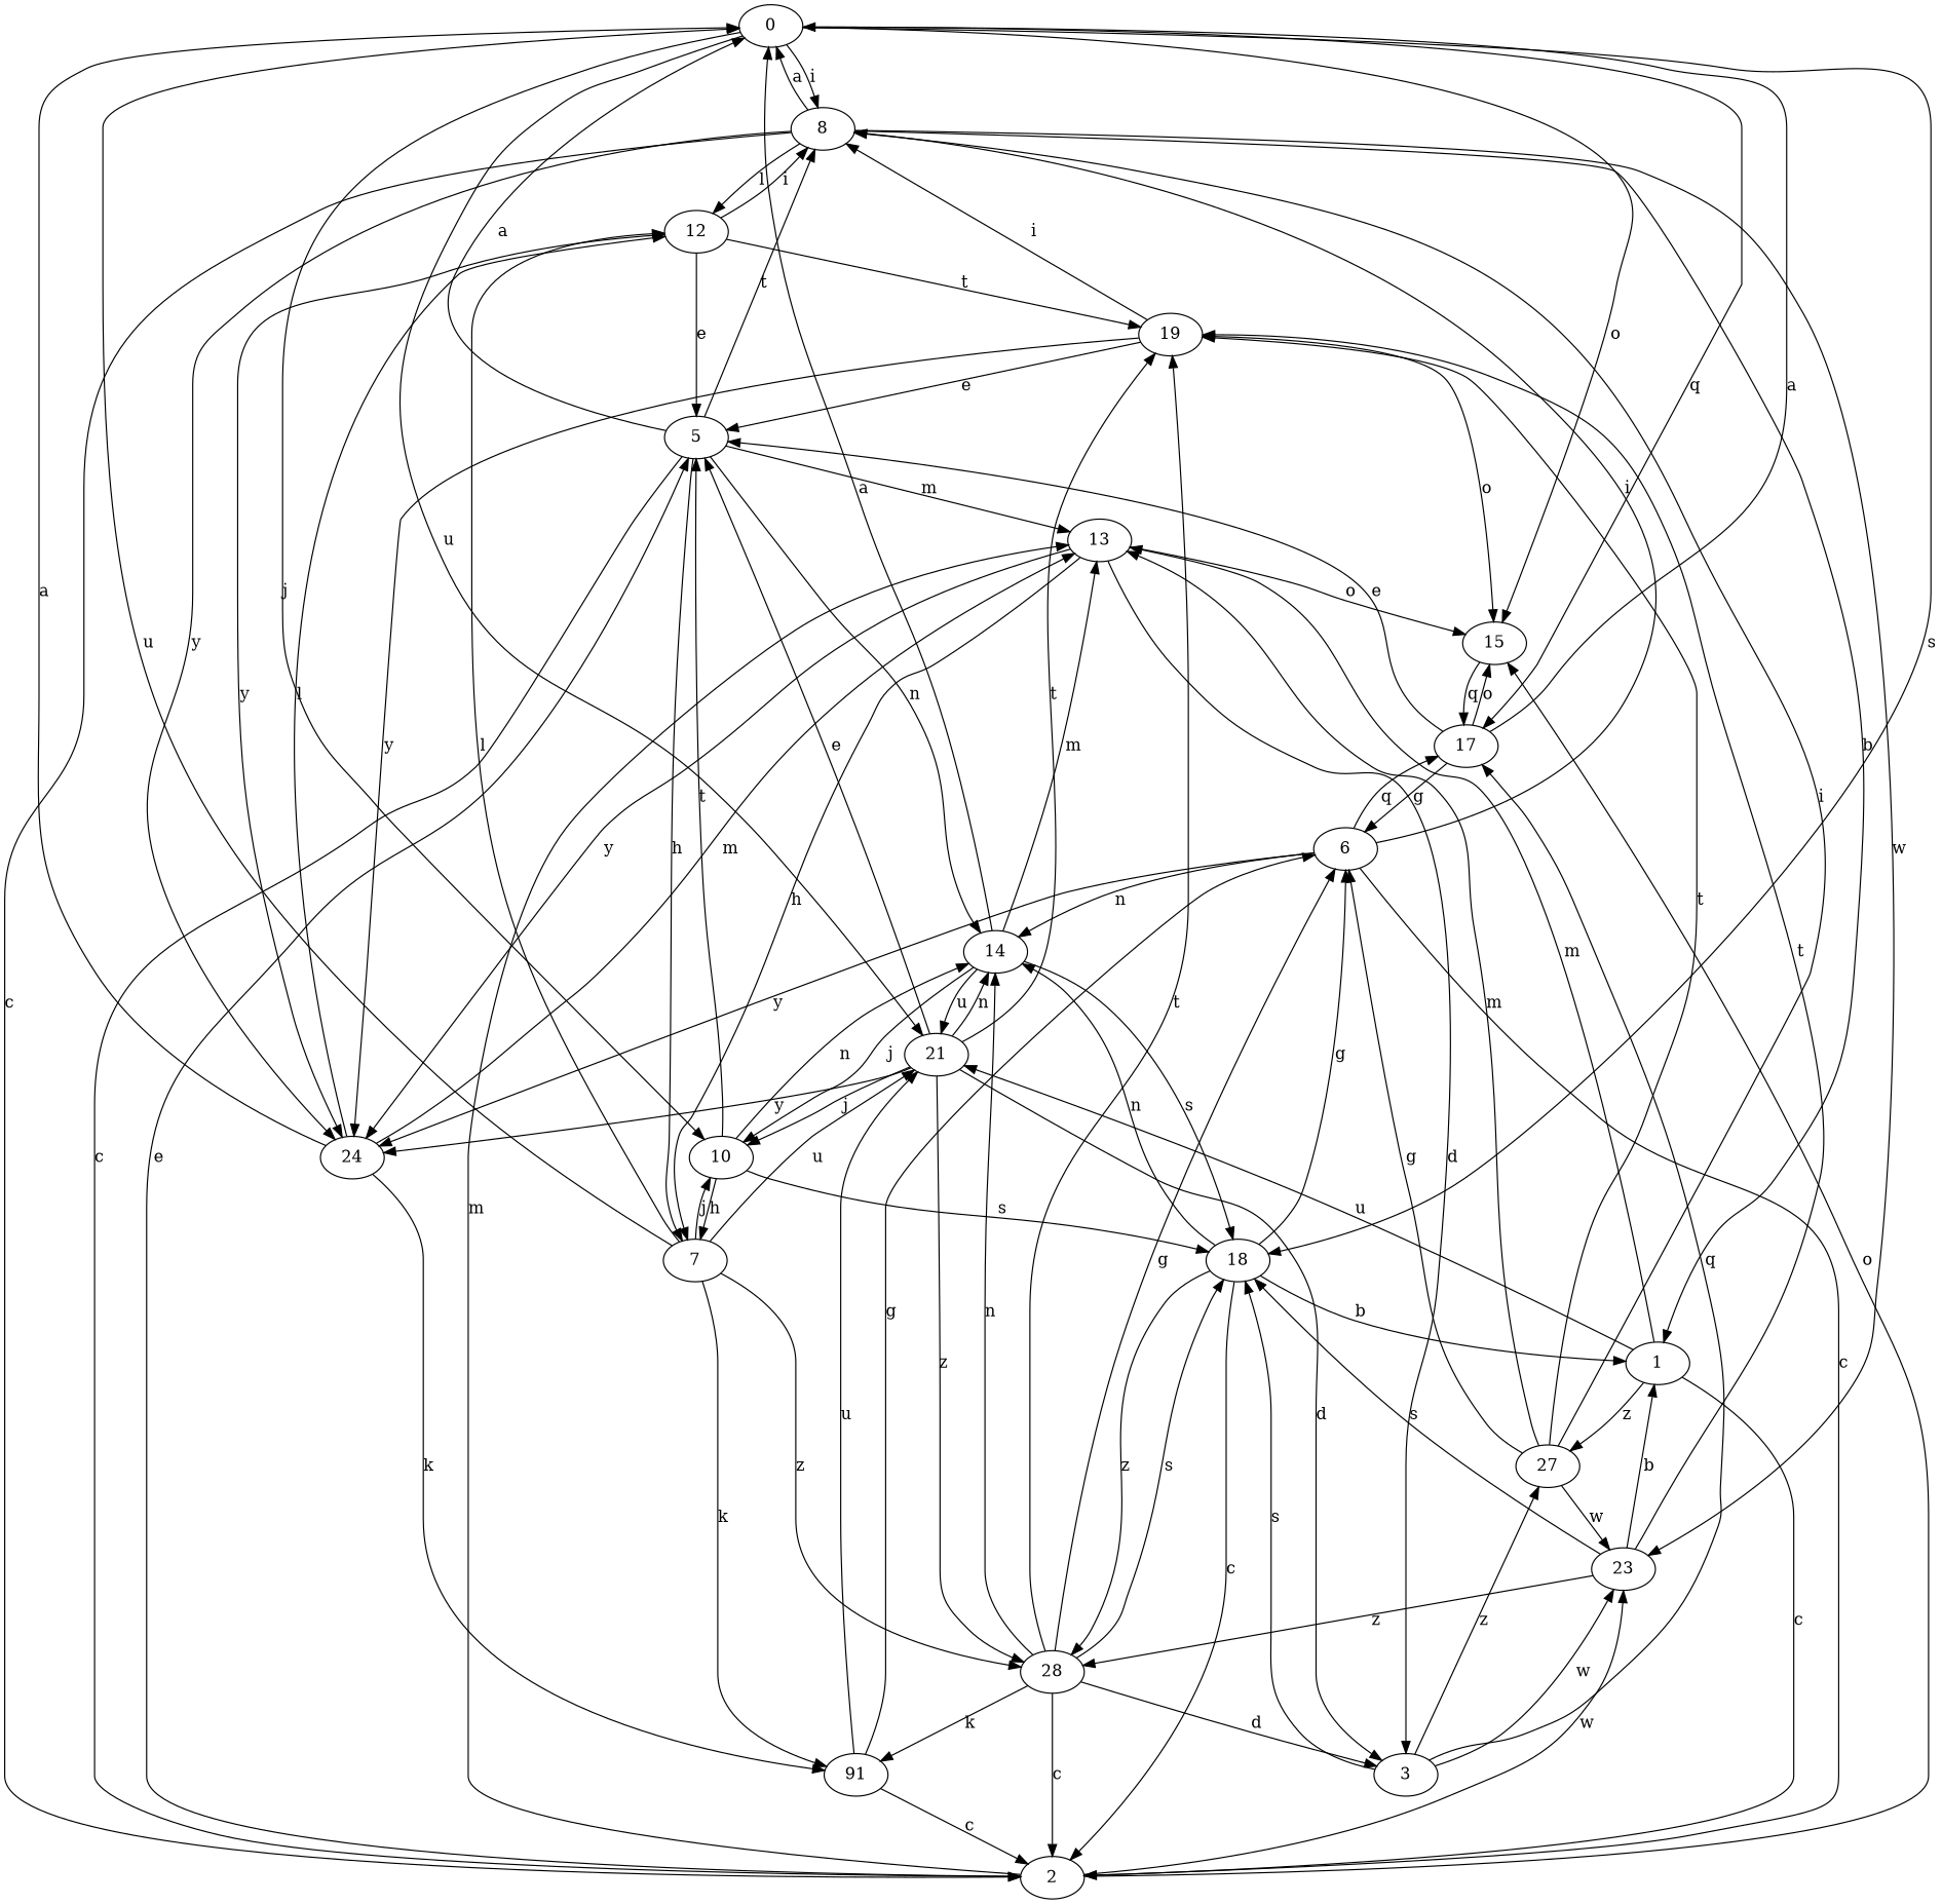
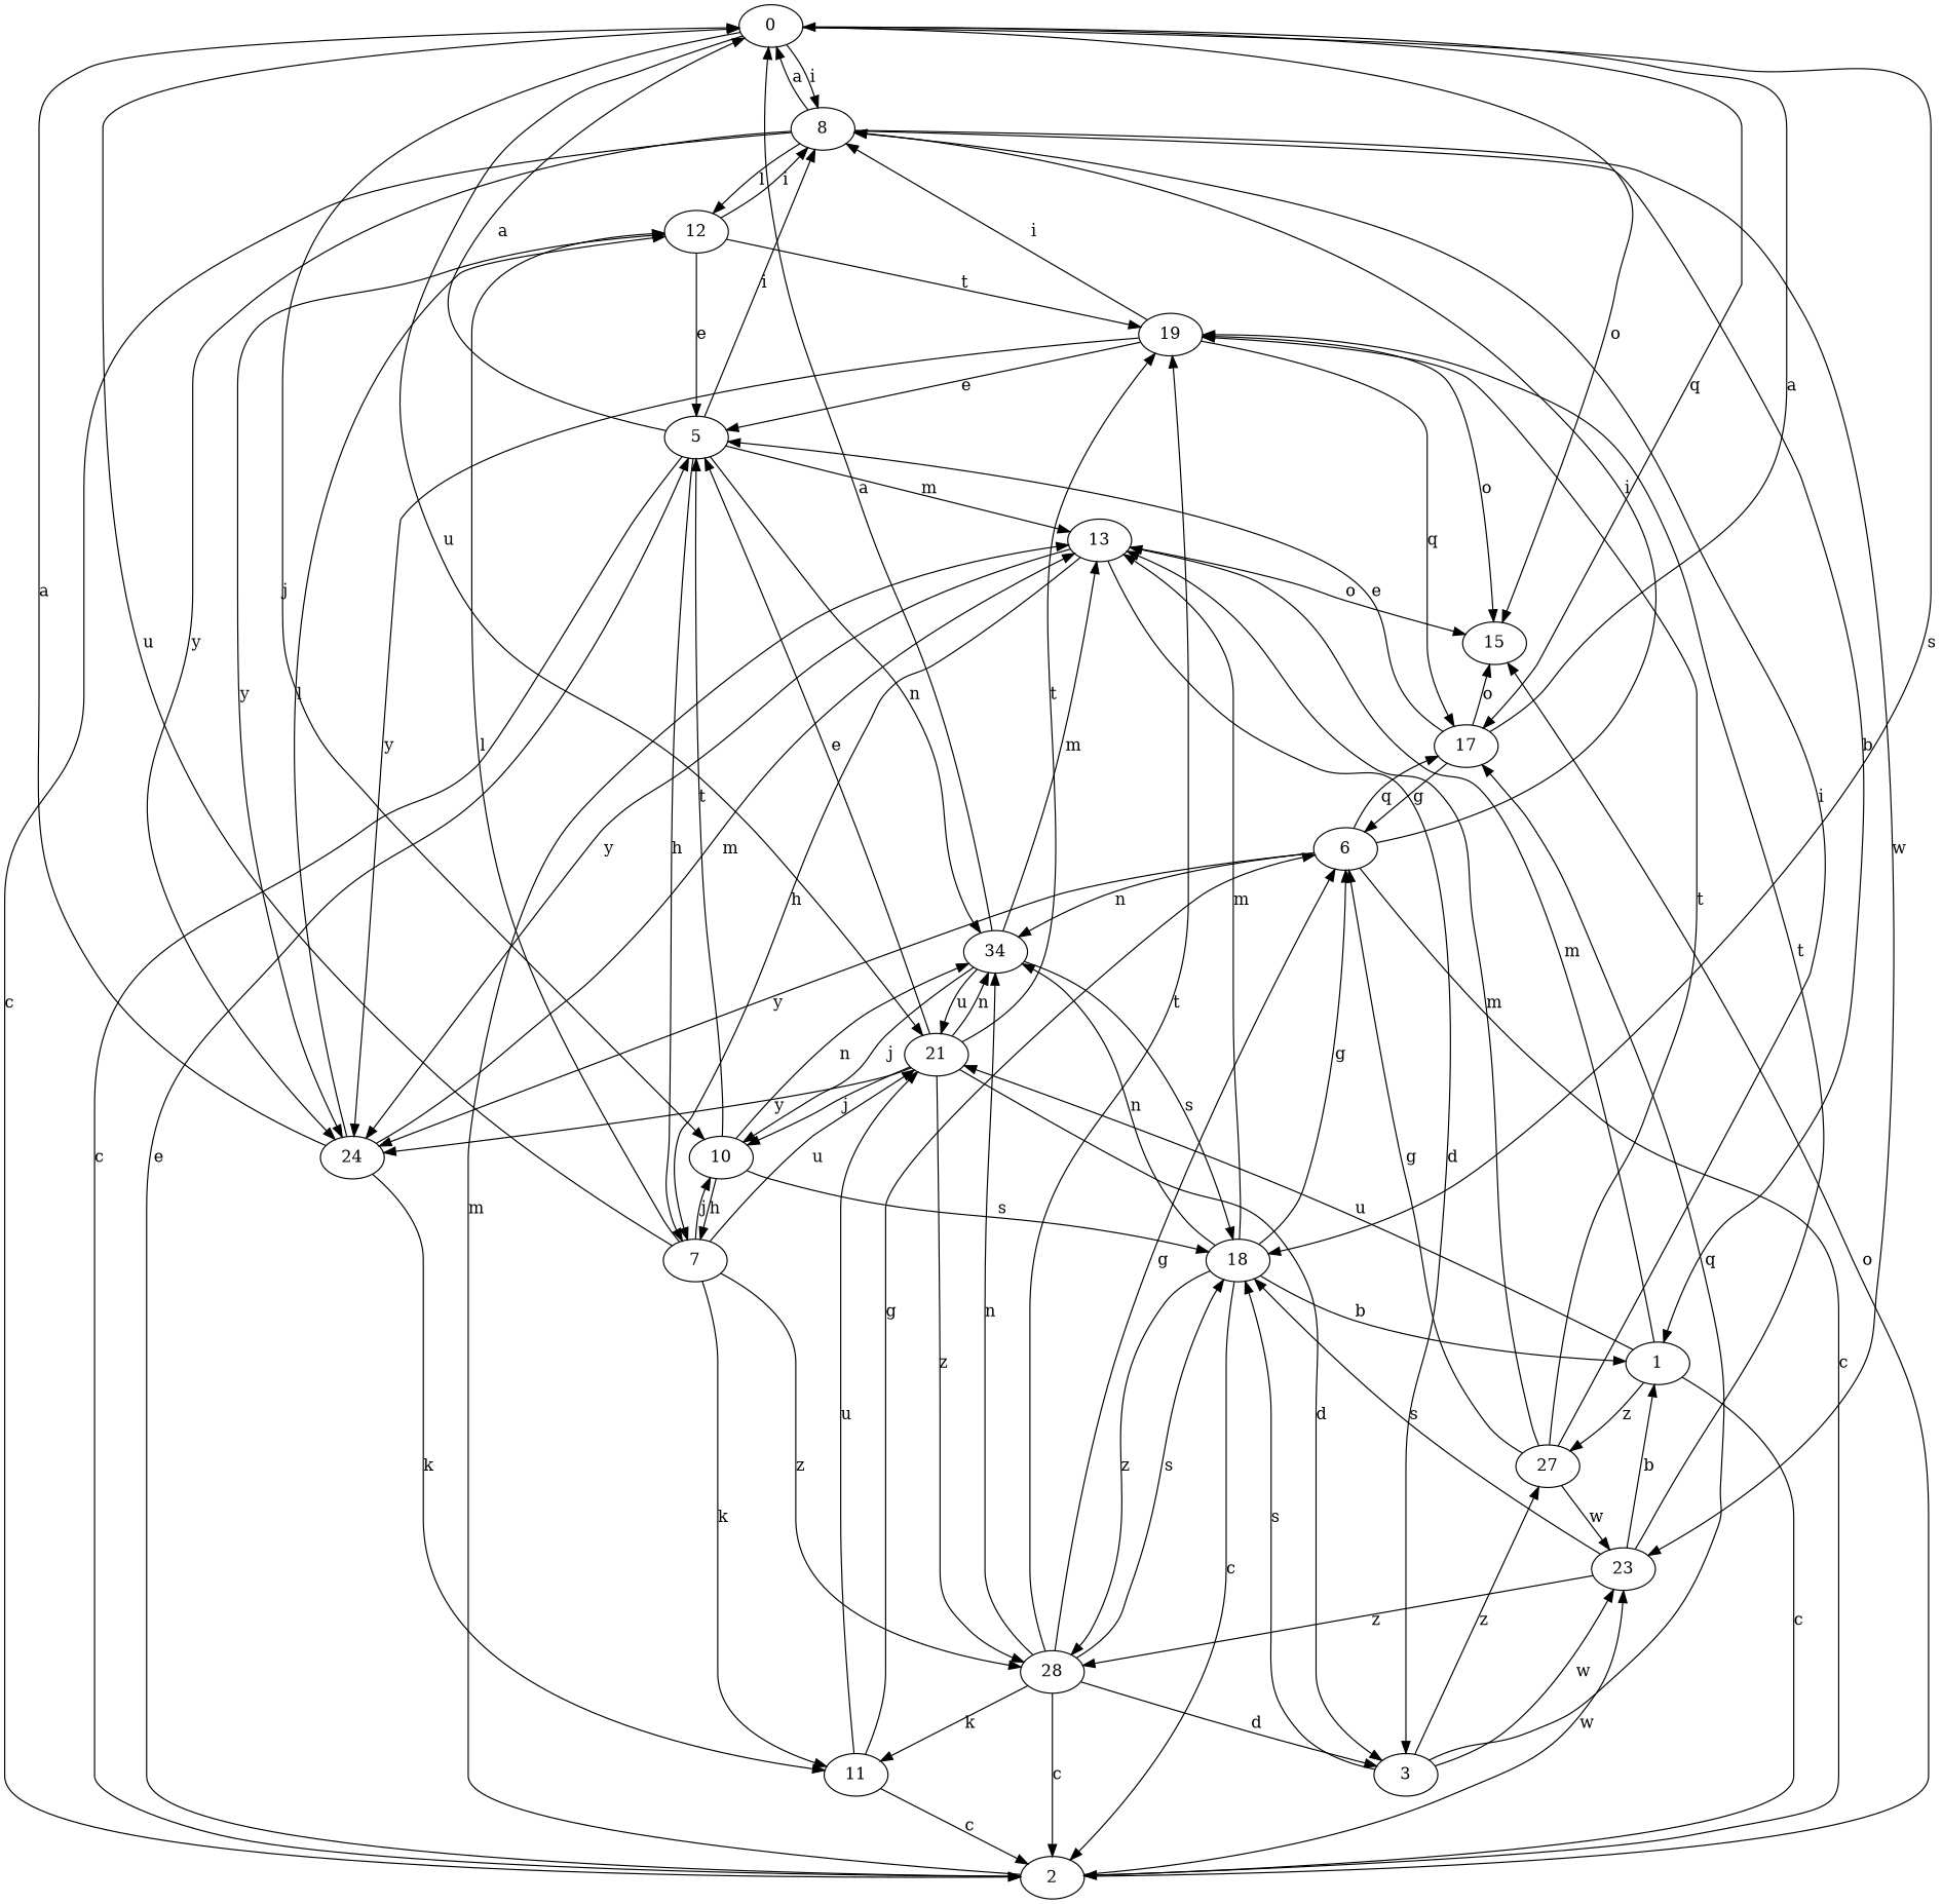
  strict digraph {
    0
    8
    10
    15
    17
    18
    21
    1
    2
    23
    24
    12
    5
    7
-   14
+   14 [label=34]
    6
    13
    28
    3
    19
    27
-   11 [label=91]
+   11
    0 -> 8 [label=i]
    0 -> 10 [label=j]
    0 -> 15 [label=o]
    0 -> 17 [label=q]
    0 -> 18 [label=s]
    0 -> 21 [label=u]
    8 -> 0 [label=a]
    8 -> 1 [label=b]
    8 -> 2 [label=c]
    8 -> 23 [label=w]
    8 -> 24 [label=y]
    8 -> 12 [label=l]
    10 -> 18 [label=s]
    10 -> 5 [label=t]
    10 -> 7 [label=h]
    10 -> 14 [label=n]
-   15 -> 17 [label=q]
+   19 -> 17 [label=q]
    17 -> 0 [label=a]
    17 -> 15 [label=o]
    17 -> 5 [label=e]
    17 -> 6 [label=g]
    18 -> 1 [label=b]
    18 -> 2 [label=c]
    18 -> 14 [label=n]
    18 -> 6 [label=g]
+   18 -> 13 [label=m]
    18 -> 28 [label=z]
    21 -> 10 [label=j]
    21 -> 24 [label=y]
    21 -> 5 [label=e]
    21 -> 14 [label=n]
    21 -> 28 [label=z]
    21 -> 3 [label=d]
    21 -> 19 [label=t]
    1 -> 21 [label=u]
    1 -> 2 [label=c]
    1 -> 13 [label=m]
    1 -> 27 [label=z]
    2 -> 15 [label=o]
    2 -> 23 [label=w]
    2 -> 5 [label=e]
    2 -> 13 [label=m]
    23 -> 18 [label=s]
    23 -> 1 [label=b]
    23 -> 28 [label=z]
    23 -> 19 [label=t]
    24 -> 0 [label=a]
    24 -> 12 [label=l]
    24 -> 13 [label=m]
    24 -> 11 [label=k]
    12 -> 8 [label=i]
    12 -> 24 [label=y]
    12 -> 5 [label=e]
    12 -> 19 [label=t]
    5 -> 0 [label=a]
-   5 -> 8 [label=t]
+   5 -> 8 [label=i]
    5 -> 2 [label=c]
    5 -> 7 [label=h]
    5 -> 14 [label=n]
    5 -> 13 [label=m]
    7 -> 0 [label=u]
    7 -> 10 [label=j]
    7 -> 21 [label=u]
    7 -> 12 [label=l]
    7 -> 28 [label=z]
    7 -> 11 [label=k]
    14 -> 0 [label=a]
    14 -> 10 [label=j]
    14 -> 18 [label=s]
    14 -> 21 [label=u]
    14 -> 13 [label=m]
    6 -> 8 [label=i]
    6 -> 17 [label=q]
    6 -> 2 [label=c]
    6 -> 24 [label=y]
    6 -> 14 [label=n]
    13 -> 15 [label=o]
    13 -> 24 [label=y]
    13 -> 7 [label=h]
    13 -> 3 [label=d]
    28 -> 18 [label=s]
    28 -> 2 [label=c]
    28 -> 14 [label=n]
    28 -> 6 [label=g]
    28 -> 3 [label=d]
    28 -> 19 [label=t]
    28 -> 11 [label=k]
    3 -> 17 [label=q]
    3 -> 18 [label=s]
    3 -> 23 [label=w]
    3 -> 27 [label=z]
    19 -> 8 [label=i]
    19 -> 15 [label=o]
    19 -> 24 [label=y]
    19 -> 5 [label=e]
    27 -> 8 [label=i]
    27 -> 23 [label=w]
    27 -> 6 [label=g]
    27 -> 13 [label=m]
    27 -> 19 [label=t]
    11 -> 21 [label=u]
    11 -> 2 [label=c]
    11 -> 6 [label=g]
  }
